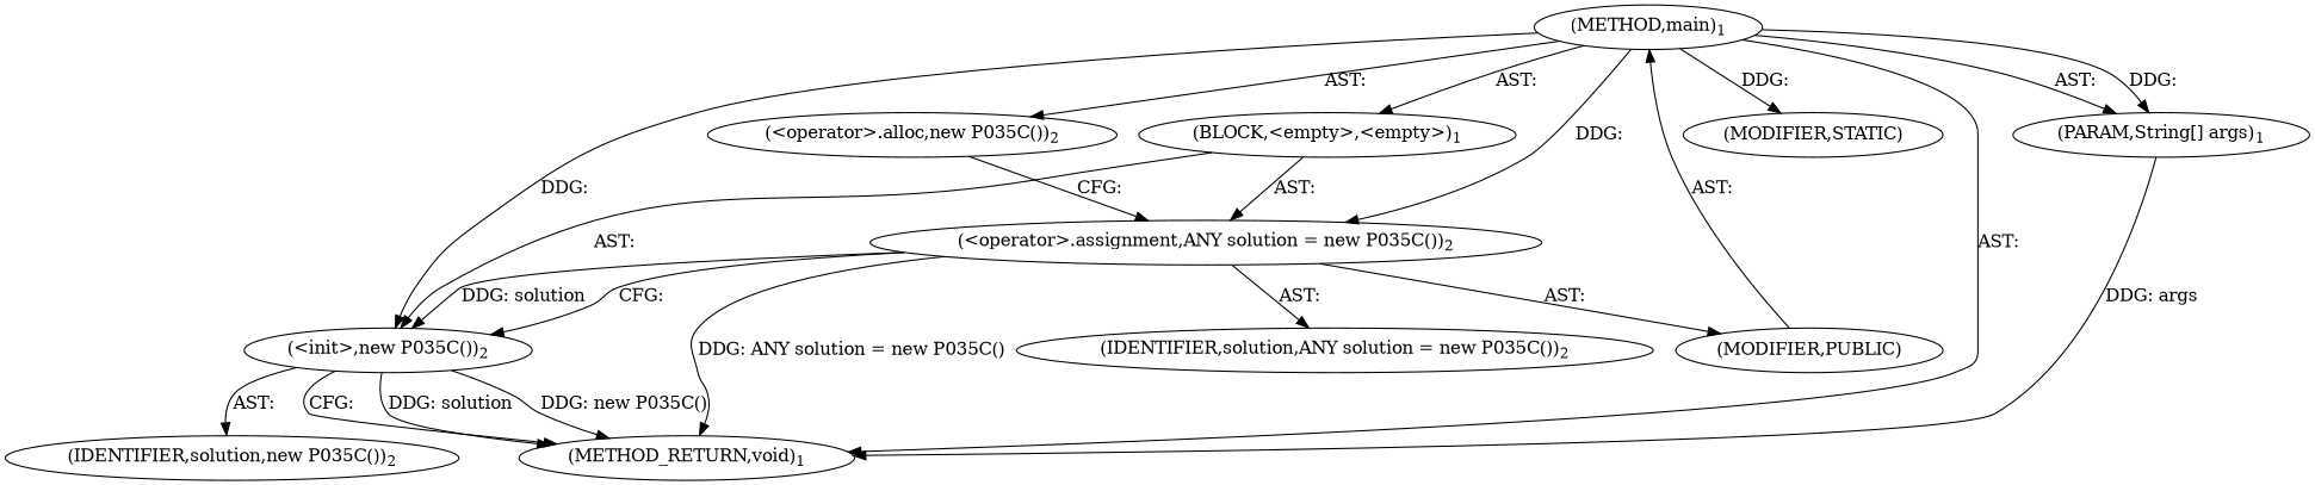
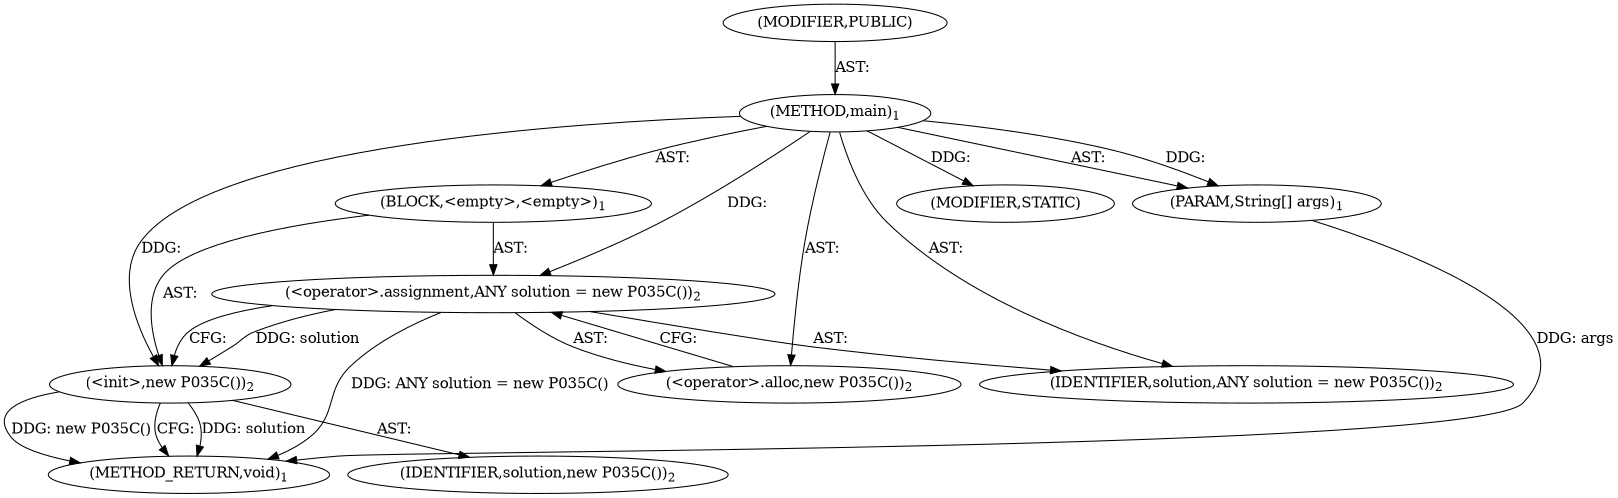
  digraph {
    n1 [label=<(METHOD,main)<SUB>1</SUB>>]
    n2 [label=<(PARAM,String[] args)<SUB>1</SUB>>]
    n3 [label=<(BLOCK,&lt;empty&gt;,&lt;empty&gt;)<SUB>1</SUB>>]
    n4 [label=<(&lt;operator&gt;.assignment,ANY solution = new P035C())<SUB>2</SUB>>]
    n5 [label=<(&lt;operator&gt;.alloc,new P035C())<SUB>2</SUB>>]
    n6 [label=<(&lt;init&gt;,new P035C())<SUB>2</SUB>>]
    n7 [label=<(MODIFIER,STATIC)>]
    n8 [label=<(METHOD_RETURN,void)<SUB>1</SUB>>]
    n9 [label=<(IDENTIFIER,solution,ANY solution = new P035C())<SUB>2</SUB>>]
    n10 [label=<(IDENTIFIER,solution,new P035C())<SUB>2</SUB>>]
    n11 [label=<(MODIFIER,PUBLIC)>]
    n1 -> n2 [label="AST: "]
    n1 -> n2 [label="DDG: "]
    n1 -> n3 [label="AST: "]
    n1 -> n4 [label="DDG: "]
    n1 -> n5 [label="AST: "]
    n1 -> n6 [label="DDG: "]
    n1 -> n7 [label="DDG: "]
-   n1 -> n8 [label="AST: "]
+   n1 -> n9 [label="AST: "]
    n2 -> n8 [label="DDG: args"]
    n3 -> n4 [label="AST: "]
    n3 -> n6 [label="AST: "]
-   n4 -> n11 [label="AST: "]
+   n4 -> n5 [label="AST: "]
    n4 -> n6 [label="CFG: "]
    n4 -> n6 [label="DDG: solution"]
    n4 -> n8 [label="DDG: ANY solution = new P035C()"]
    n4 -> n9 [label="AST: "]
    n5 -> n4 [label="CFG: "]
    n6 -> n8 [label="CFG: "]
    n6 -> n8 [label="DDG: solution"]
    n6 -> n8 [label="DDG: new P035C()"]
    n6 -> n10 [label="AST: "]
    n11 -> n1 [label="AST: "]
  }
